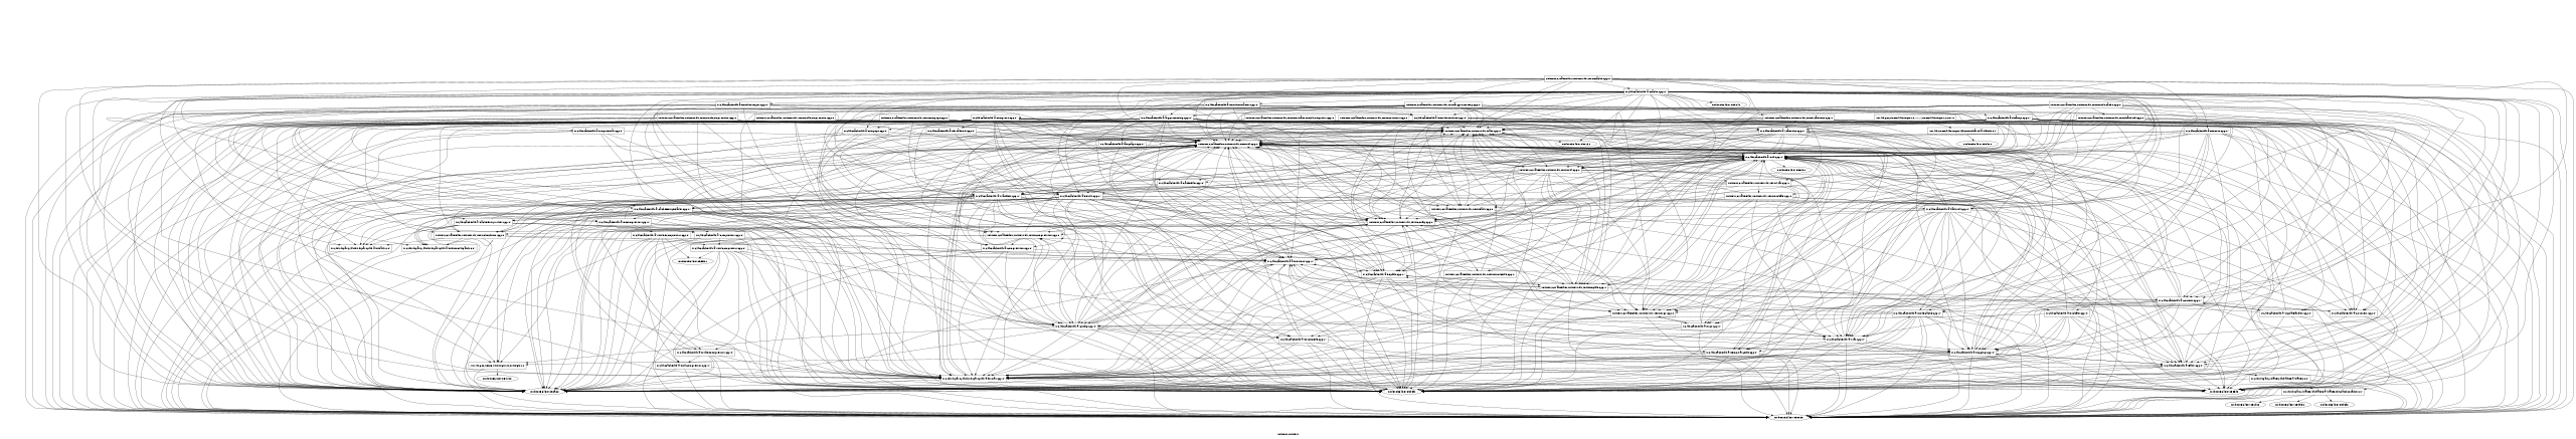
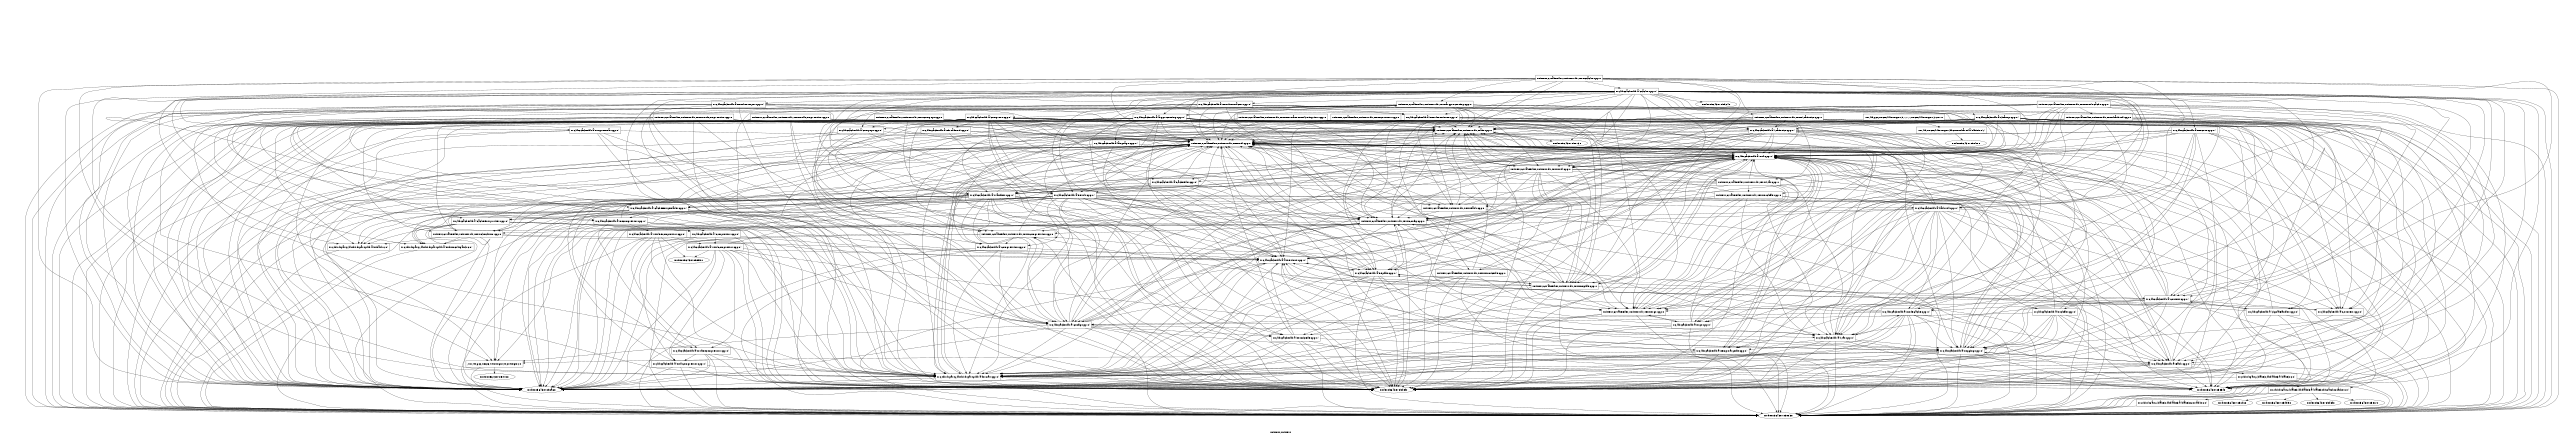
  digraph {
    label="unittest/unittest"
    node [shape=record]
    n1 [label="{/usr/lib/gcc/x86_64-linux-gnu/9/../../../x86_64-linux-gnu/Scrt1.o}"]
    n2 [label="{unittest/CMakeFiles/unittest.dir/main.cpp.o}"]
    Node0x5643e785e838 [shape=""]
    n4 [label="{/usr/lib/x86_64-linux-gnu/libc_nonshared.a(elf-init.oS)}"]
    n5 [label="{/usr/lib/gcc/x86_64-linux-gnu/9/crtbeginS.o}"]
    n6 [label="{unittest/CMakeFiles/unittest.dir/TestUtil.cpp.o}"]
    Node0x5643e785def0 [shape=""]
    Node0x5643e785ca68 [shape=""]
    Node0x5643e785e5f8 [shape=""]
    n10 [label="{src/libccache_lib.a(Util.cpp.o)}"]
    n11 [label="{src/third_party/libthird_party_lib.a(format.cpp.o)}"]
    Node0x5643e785e130 [shape=""]
    Node0x5643e785eb08 [shape=""]
    Node0x5643e785d488 [shape=""]
    n15 [label="{unittest/CMakeFiles/unittest.dir/test_Config.cpp.o}"]
    n16 [label="{src/libccache_lib.a(Config.cpp.o)}"]
    n17 [label="{unittest/CMakeFiles/unittest.dir/test_Depfile.cpp.o}"]
    n18 [label="{src/libccache_lib.a(Depfile.cpp.o)}"]
    n19 [label="{src/libccache_lib.a(Hash.cpp.o)}"]
    n20 [label="{src/libccache_lib.a(Stat.cpp.o)}"]
    n21 [label="{unittest/CMakeFiles/unittest.dir/test_Util.cpp.o}"]
    n22 [label="{src/libccache_lib.a(TemporaryFile.cpp.o)}"]
    n23 [label="{src/libccache_lib.a(assertions.cpp.o)}"]
    n24 [label="{src/libccache_lib.a(Manifest.cpp.o)}"]
    n25 [label="{src/libccache_lib.a(Logging.cpp.o)}"]
-   Node0x5643e785cd80 [shape=""]
    n27 [label="{unittest/CMakeFiles/unittest.dir/test_Args.cpp.o}"]
    n28 [label="{unittest/CMakeFiles/unittest.dir/test_Checksum.cpp.o}"]
    n29 [label="{unittest/CMakeFiles/unittest.dir/test_Compression.cpp.o}"]
    n30 [label="{src/libccache_lib.a(AtomicFile.cpp.o)}"]
    n31 [label="{src/libccache_lib.a(Context.cpp.o)}"]
    n32 [label="{src/third_party/blake3/libblake3.a(blake3.c.o)}"]
    n33 [label="{src/libccache_lib.a(InodeCache.cpp.o)}"]
    n34 [label="{unittest/CMakeFiles/unittest.dir/test_AtomicFile.cpp.o}"]
    n35 [label="{unittest/CMakeFiles/unittest.dir/test_Hash.cpp.o}"]
    n36 [label="{unittest/CMakeFiles/unittest.dir/test_Stat.cpp.o}"]
    n37 [label="{src/libccache_lib.a(CacheFile.cpp.o)}"]
    n38 [label="{src/third_party/libthird_party_lib.a(xxhash.c.o)}"]
    n39 [label="{src/third_party/libthird_party_lib.a(xxh_x86dispatch.c.o)}"]
    n40 [label="{src/libccache_lib.a(Compression.cpp.o)}"]
    n41 [label="{src/libccache_lib.a(hashutil.cpp.o)}"]
    n42 [label="{src/libccache_lib.a(CacheEntryReader.cpp.o)}"]
    n43 [label="{src/libccache_lib.a(CacheEntryWriter.cpp.o)}"]
    n44 [label="{src/libccache_lib.a(Args.cpp.o)}"]
    n45 [label="{unittest/CMakeFiles/unittest.dir/test_Counters.cpp.o}"]
    n46 [label="{src/libccache_lib.a(Counters.cpp.o)}"]
    n47 [label="{src/libccache_lib.a(SignalHandler.cpp.o)}"]
    n48 [label="{unittest/CMakeFiles/unittest.dir/test_FormatNonstdStringView.cpp.o}"]
    n49 [label="{src/third_party/blake3/libblake3.a(blake3_dispatch_ccache.c.o)}"]
    n50 [label="{unittest/CMakeFiles/unittest.dir/test_Lockfile.cpp.o}"]
    n51 [label="{src/libccache_lib.a(Lockfile.cpp.o)}"]
    n52 [label="{unittest/CMakeFiles/unittest.dir/test_NullCompression.cpp.o}"]
    n53 [label="{src/libccache_lib.a(Compressor.cpp.o)}"]
    n54 [label="{src/libccache_lib.a(Decompressor.cpp.o)}"]
    n55 [label="{src/libccache_lib.a(NullCompressor.cpp.o)}"]
    n56 [label="{src/libccache_lib.a(ZstdCompressor.cpp.o)}"]
    n57 [label="{src/libccache_lib.a(NullDecompressor.cpp.o)}"]
    n58 [label="{src/libccache_lib.a(ZstdDecompressor.cpp.o)}"]
    Node0x5643e785e5b0 [shape=""]
    n60 [label="{unittest/CMakeFiles/unittest.dir/test_Statistics.cpp.o}"]
    n61 [label="{src/libccache_lib.a(Statistics.cpp.o)}"]
    n62 [label="{src/libccache_lib.a(Result.cpp.o)}"]
    n63 [label="{unittest/CMakeFiles/unittest.dir/test_ZstdCompression.cpp.o}"]
    n64 [label="{unittest/CMakeFiles/unittest.dir/test_argprocessing.cpp.o}"]
    n65 [label="{src/libccache_lib.a(argprocessing.cpp.o)}"]
    n66 [label="{src/libccache_lib.a(compopt.cpp.o)}"]
    n67 [label="{src/libccache_lib.a(language.cpp.o)}"]
    n68 [label="{unittest/CMakeFiles/unittest.dir/test_ccache.cpp.o}"]
    n69 [label="{src/libccache_lib.a(ccache.cpp.o)}"]
    n70 [label="{src/libccache_lib.a(ProgressBar.cpp.o)}"]
    n71 [label="{src/libccache_lib.a(ResultRetriever.cpp.o)}"]
    n72 [label="{src/libccache_lib.a(ResultDumper.cpp.o)}"]
    n73 [label="{src/libccache_lib.a(ResultExtractor.cpp.o)}"]
    n74 [label="{src/libccache_lib.a(cleanup.cpp.o)}"]
    n75 [label="{src/libccache_lib.a(compress.cpp.o)}"]
    n76 [label="{src/libccache_lib.a(execute.cpp.o)}"]
    n77 [label=Node0x5643e785d240 shape=""]
    n78 [label="{src/libccache_lib.a(ThreadPool.cpp.o)}"]
    n79 [label="{unittest/CMakeFiles/unittest.dir/test_compopt.cpp.o}"]
    n80 [label="{unittest/CMakeFiles/unittest.dir/test_hashutil.cpp.o}"]
    Node0x5643e785cdc8 [shape=""]
    Node0x5643e785d998 [shape=""]
    Node0x5643e785d3f8 [shape=""]
+   n84 [label="{src/third_party/blake3/libblake3.a(blake3_portable.c.o)}"]
+   Node0x5643e785ec70 [shape=""]
    n86 [label="{unittest/CMakeFiles/unittest.dir/test_InodeCache.cpp.o}"]
    n1 -> n2
    n1 -> Node0x5643e785e838
    n1 -> n4
    n2 -> Node0x5643e785e838
    n2 -> n5
    n2 -> n6
    n2 -> Node0x5643e785def0
    n2 -> Node0x5643e785ca68
    n2 -> Node0x5643e785e5f8
    n2 -> n10
    n2 -> n11
    n2 -> Node0x5643e785e130
    n4 -> Node0x5643e785eb08
    n5 -> Node0x5643e785e838
    n5 -> Node0x5643e785d488
    n6 -> Node0x5643e785e838
    n6 -> Node0x5643e785def0
    n6 -> Node0x5643e785ca68
    n6 -> Node0x5643e785e5f8
    n6 -> n10
    n6 -> n11
    n10 -> n2
    n10 -> Node0x5643e785e838
    n10 -> n5
    n10 -> n6
    n10 -> Node0x5643e785def0
    n10 -> Node0x5643e785ca68
    n10 -> Node0x5643e785e5f8
    n10 -> n11
    n10 -> n15
    n10 -> n16
    n10 -> n17
    n10 -> n18
    n10 -> n19
    n10 -> n20
    n10 -> n21
    n10 -> n22
    n10 -> n23
    n10 -> n24
    n10 -> n25
-   n10 -> Node0x5643e785cd80
    n11 -> n2
    n11 -> Node0x5643e785e838
    n11 -> n6
    n11 -> Node0x5643e785def0
    n11 -> Node0x5643e785ca68
    n11 -> Node0x5643e785e5f8
    n15 -> n2
    n15 -> Node0x5643e785e838
    n15 -> n6
    n15 -> Node0x5643e785def0
    n15 -> Node0x5643e785ca68
    n15 -> n10
    n15 -> n11
    n15 -> n16
    n15 -> n27
    n15 -> n28
    n15 -> n29
    n16 -> n2
    n16 -> Node0x5643e785e838
    n16 -> n5
    n16 -> n6
    n16 -> Node0x5643e785def0
    n16 -> Node0x5643e785ca68
    n16 -> Node0x5643e785e5f8
    n16 -> n10
    n16 -> n11
    n16 -> n15
    n16 -> n20
    n16 -> n23
    n16 -> n29
    n16 -> n30
    n17 -> n2
    n17 -> Node0x5643e785e838
    n17 -> n6
    n17 -> Node0x5643e785def0
    n17 -> Node0x5643e785ca68
    n17 -> n10
    n17 -> n11
    n17 -> n15
    n17 -> n18
    n17 -> n27
    n17 -> n29
    n17 -> n31
    n18 -> n2
    n18 -> Node0x5643e785e838
    n18 -> n6
    n18 -> Node0x5643e785def0
    n18 -> Node0x5643e785ca68
    n18 -> n10
    n18 -> n11
    n18 -> n15
    n18 -> n17
    n18 -> n23
    n18 -> n25
    n19 -> Node0x5643e785e838
    n19 -> n6
    n19 -> Node0x5643e785def0
    n19 -> Node0x5643e785ca68
    n19 -> Node0x5643e785e5f8
    n19 -> n10
    n19 -> n11
    n19 -> n25
    n19 -> n32
    n20 -> Node0x5643e785e838
    n20 -> n6
    n20 -> Node0x5643e785def0
    n20 -> Node0x5643e785ca68
    n20 -> Node0x5643e785e5f8
    n20 -> n11
    n20 -> n19
    n20 -> n25
    n20 -> n33
    n21 -> n2
    n21 -> Node0x5643e785e838
    n21 -> n6
    n21 -> Node0x5643e785def0
    n21 -> Node0x5643e785ca68
    n21 -> Node0x5643e785e5f8
    n21 -> n10
    n21 -> n11
    n21 -> n15
    n21 -> n17
    n21 -> n20
    n21 -> n27
    n21 -> n28
    n21 -> n29
    n21 -> n34
    n21 -> n35
    n21 -> n36
    n21 -> n37
    n22 -> Node0x5643e785e838
    n22 -> n6
    n22 -> Node0x5643e785def0
    n22 -> Node0x5643e785ca68
    n22 -> Node0x5643e785e5f8
    n22 -> n10
    n22 -> n11
    n22 -> n23
    n23 -> Node0x5643e785e838
    n23 -> n6
    n23 -> Node0x5643e785def0
    n23 -> Node0x5643e785ca68
    n23 -> n10
    n23 -> n11
    n23 -> n17
    n23 -> n18
    n24 -> n2
    n24 -> Node0x5643e785e838
    n24 -> n5
    n24 -> n6
    n24 -> Node0x5643e785def0
    n24 -> Node0x5643e785ca68
    n24 -> n10
    n24 -> n11
    n24 -> n15
    n24 -> n16
    n24 -> n18
    n24 -> n19
    n24 -> n20
    n24 -> n25
    n24 -> n30
    n24 -> n38
    n24 -> n39
    n24 -> n40
    n24 -> n41
    n24 -> n42
    n24 -> n43
    n25 -> Node0x5643e785e838
    n25 -> n5
    n25 -> n6
    n25 -> Node0x5643e785def0
    n25 -> Node0x5643e785ca68
    n25 -> Node0x5643e785e5f8
    n25 -> n10
    n25 -> n11
    n25 -> n19
    n27 -> n2
    n27 -> Node0x5643e785e838
    n27 -> n6
    n27 -> Node0x5643e785def0
    n27 -> Node0x5643e785ca68
    n27 -> n10
    n27 -> n44
    n28 -> n2
    n28 -> Node0x5643e785e838
    n28 -> n6
    n28 -> Node0x5643e785def0
    n28 -> Node0x5643e785ca68
    n28 -> n38
    n28 -> n39
    n29 -> n2
    n29 -> Node0x5643e785e838
    n29 -> n6
    n29 -> Node0x5643e785def0
    n29 -> Node0x5643e785ca68
    n29 -> n40
    n30 -> Node0x5643e785e838
    n30 -> n6
    n30 -> Node0x5643e785def0
    n30 -> Node0x5643e785ca68
    n30 -> Node0x5643e785e5f8
    n30 -> n10
    n30 -> n11
    n30 -> n22
    n30 -> n23
    n31 -> n2
    n31 -> Node0x5643e785e838
    n31 -> n6
    n31 -> Node0x5643e785def0
    n31 -> Node0x5643e785ca68
    n31 -> n10
    n31 -> n11
    n31 -> n25
    n31 -> n27
    n31 -> n29
    n31 -> n33
    n31 -> n46
    n31 -> n47
    n32 -> Node0x5643e785e838
    n32 -> Node0x5643e785ca68
    n32 -> n49
    n33 -> Node0x5643e785e838
    n33 -> n6
    n33 -> Node0x5643e785def0
    n33 -> Node0x5643e785ca68
    n33 -> Node0x5643e785e5f8
    n33 -> n10
    n33 -> n11
    n33 -> n16
    n33 -> n18
    n33 -> n19
    n33 -> n22
    n33 -> n23
    n33 -> n25
    n34 -> n2
    n34 -> Node0x5643e785e838
    n34 -> n6
    n34 -> Node0x5643e785def0
    n34 -> Node0x5643e785ca68
    n34 -> n10
    n34 -> n27
    n34 -> n30
    n35 -> n2
    n35 -> Node0x5643e785e838
    n35 -> n6
    n35 -> Node0x5643e785def0
    n35 -> Node0x5643e785ca68
    n35 -> n10
    n35 -> n15
    n35 -> n19
    n36 -> n2
    n36 -> Node0x5643e785e838
    n36 -> n6
    n36 -> Node0x5643e785def0
    n36 -> Node0x5643e785ca68
    n36 -> n10
    n36 -> n15
    n36 -> n20
    n36 -> n27
    n36 -> n28
    n36 -> n35
    n36 -> n50
    n37 -> Node0x5643e785e838
    n37 -> n6
    n37 -> Node0x5643e785def0
    n37 -> n20
    n37 -> n24
    n37 -> n62
    n38 -> Node0x5643e785e838
    n39 -> Node0x5643e785e838
    n40 -> Node0x5643e785e838
    n40 -> n6
    n40 -> Node0x5643e785def0
    n40 -> Node0x5643e785ca68
    n40 -> n11
    n40 -> n23
    n41 -> n2
    n41 -> Node0x5643e785e838
    n41 -> n6
    n41 -> Node0x5643e785def0
    n41 -> Node0x5643e785ca68
    n41 -> Node0x5643e785e5f8
    n41 -> n10
    n41 -> n11
    n41 -> n15
    n41 -> n19
    n41 -> n20
    n41 -> n22
    n41 -> n25
    n41 -> n27
    n41 -> n33
    n41 -> n44
    n41 -> n49
    n42 -> Node0x5643e785e838
    n42 -> n6
    n42 -> Node0x5643e785def0
    n42 -> Node0x5643e785ca68
    n42 -> n11
    n42 -> n16
    n42 -> n38
    n42 -> n39
    n42 -> n40
    n42 -> n54
    n43 -> Node0x5643e785e838
    n43 -> n6
    n43 -> Node0x5643e785def0
    n43 -> Node0x5643e785ca68
    n43 -> n11
    n43 -> n38
    n43 -> n39
    n43 -> n53
    n44 -> Node0x5643e785e838
    n44 -> n6
    n44 -> Node0x5643e785def0
    n44 -> Node0x5643e785ca68
    n44 -> n10
    n44 -> n15
    n44 -> n27
    n45 -> n2
    n45 -> Node0x5643e785e838
    n45 -> n6
    n45 -> Node0x5643e785def0
    n45 -> Node0x5643e785ca68
    n45 -> n27
    n45 -> n28
    n45 -> n46
    n46 -> Node0x5643e785e838
    n46 -> Node0x5643e785def0
    n46 -> n23
    n47 -> Node0x5643e785e838
    n47 -> n6
    n47 -> Node0x5643e785def0
    n47 -> Node0x5643e785e5f8
    n47 -> n23
    n47 -> n31
    n48 -> n2
    n48 -> Node0x5643e785e838
    n48 -> n6
    n48 -> Node0x5643e785def0
    n48 -> Node0x5643e785ca68
    n48 -> n11
    n48 -> n15
    n48 -> n17
    n48 -> n29
    n49 -> Node0x5643e785e838
    n49 -> Node0x5643e785cdc8
    n49 -> Node0x5643e785d998
    n49 -> Node0x5643e785d3f8
+   n49 -> n84
+   n49 -> Node0x5643e785ec70
    n50 -> n2
    n50 -> Node0x5643e785e838
    n50 -> n6
    n50 -> Node0x5643e785def0
    n50 -> Node0x5643e785ca68
    n50 -> n20
    n50 -> n27
    n50 -> n35
    n50 -> n51
    n51 -> Node0x5643e785e838
    n51 -> n6
    n51 -> Node0x5643e785def0
    n51 -> Node0x5643e785ca68
    n51 -> Node0x5643e785e5f8
    n51 -> n10
    n51 -> n11
    n51 -> n16
    n51 -> n19
    n51 -> n25
    n52 -> n2
    n52 -> Node0x5643e785e838
    n52 -> n6
    n52 -> Node0x5643e785def0
    n52 -> Node0x5643e785ca68
    n52 -> n29
    n52 -> n35
    n52 -> n53
    n52 -> n54
    n53 -> n6
    n53 -> Node0x5643e785def0
    n53 -> Node0x5643e785ca68
    n53 -> n23
    n53 -> n55
    n53 -> n56
    n54 -> n6
    n54 -> Node0x5643e785def0
    n54 -> Node0x5643e785ca68
    n54 -> n23
    n54 -> n57
    n54 -> n58
    n55 -> Node0x5643e785e838
    n55 -> n6
    n55 -> Node0x5643e785def0
    n55 -> Node0x5643e785ca68
    n55 -> n11
    n56 -> Node0x5643e785e838
    n56 -> n6
    n56 -> Node0x5643e785def0
    n56 -> Node0x5643e785ca68
    n56 -> n11
    n56 -> n16
    n56 -> n23
    n56 -> n25
    n56 -> n55
    n56 -> n57
    n56 -> Node0x5643e785e5b0
    n57 -> Node0x5643e785e838
    n57 -> n6
    n57 -> Node0x5643e785def0
    n57 -> Node0x5643e785ca68
    n57 -> n11
    n57 -> n55
    n58 -> Node0x5643e785e838
    n58 -> n6
    n58 -> Node0x5643e785def0
    n58 -> Node0x5643e785ca68
    n58 -> n11
    n58 -> n23
    n58 -> n56
    n58 -> n57
    n58 -> Node0x5643e785e5b0
    n60 -> n2
    n60 -> Node0x5643e785e838
    n60 -> n6
    n60 -> Node0x5643e785def0
    n60 -> Node0x5643e785ca68
    n60 -> n10
    n60 -> n11
    n60 -> n27
    n60 -> n28
    n60 -> n36
    n60 -> n46
    n60 -> n61
    n61 -> Node0x5643e785e838
    n61 -> n6
    n61 -> Node0x5643e785def0
    n61 -> Node0x5643e785ca68
    n61 -> n10
    n61 -> n11
    n61 -> n15
    n61 -> n16
    n61 -> n17
    n61 -> n18
    n61 -> n19
    n61 -> n20
    n61 -> n24
    n61 -> n25
    n61 -> n30
    n61 -> n46
    n61 -> n51
    n61 -> n60
    n62 -> Node0x5643e785e838
    n62 -> n5
    n62 -> n6
    n62 -> Node0x5643e785def0
    n62 -> Node0x5643e785ca68
    n62 -> Node0x5643e785e5f8
    n62 -> n10
    n62 -> n11
    n62 -> n15
    n62 -> n16
    n62 -> n17
    n62 -> n18
    n62 -> n20
    n62 -> n25
    n62 -> n30
    n62 -> n38
    n62 -> n40
    n62 -> n42
    n62 -> n43
    n62 -> n46
    n63 -> n2
    n63 -> Node0x5643e785e838
    n63 -> n6
    n63 -> Node0x5643e785def0
    n63 -> Node0x5643e785ca68
    n63 -> n29
    n63 -> n35
    n63 -> n53
    n63 -> n54
    n64 -> n2
    n64 -> Node0x5643e785e838
    n64 -> n6
    n64 -> Node0x5643e785def0
    n64 -> Node0x5643e785ca68
    n64 -> n10
    n64 -> n11
    n64 -> n15
    n64 -> n17
    n64 -> n21
    n64 -> n27
    n64 -> n31
    n64 -> n34
    n64 -> n35
    n64 -> n44
    n64 -> n65
    n65 -> n2
    n65 -> Node0x5643e785e838
    n65 -> n5
    n65 -> n6
    n65 -> Node0x5643e785def0
    n65 -> Node0x5643e785ca68
    n65 -> n10
    n65 -> n11
    n65 -> n17
    n65 -> n18
    n65 -> n20
    n65 -> n23
    n65 -> n24
    n65 -> n25
    n65 -> n27
    n65 -> n44
    n65 -> n64
    n65 -> n66
    n65 -> n67
    n66 -> Node0x5643e785e838
    n66 -> n6
    n66 -> Node0x5643e785def0
    n66 -> Node0x5643e785ca68
    n66 -> n11
    n66 -> n18
    n67 -> Node0x5643e785e838
    n67 -> Node0x5643e785def0
    n67 -> n10
    n68 -> n2
    n68 -> Node0x5643e785e838
    n68 -> n6
    n68 -> Node0x5643e785def0
    n68 -> Node0x5643e785ca68
    n68 -> n10
    n68 -> n11
    n68 -> n15
    n68 -> n17
    n68 -> n21
    n68 -> n27
    n68 -> n31
    n68 -> n35
    n68 -> n44
    n68 -> n64
    n68 -> n69
    n69 -> n2
    n69 -> Node0x5643e785e838
    n69 -> n6
    n69 -> Node0x5643e785def0
    n69 -> Node0x5643e785ca68
    n69 -> Node0x5643e785e5f8
    n69 -> n10
    n69 -> n11
    n69 -> Node0x5643e785e130
    n69 -> n15
    n69 -> n16
    n69 -> n17
    n69 -> n18
    n69 -> n19
    n69 -> n20
    n69 -> n21
    n69 -> n22
    n69 -> n23
    n69 -> n24
    n69 -> n25
    n69 -> n27
    n69 -> n29
    n69 -> n31
    n69 -> n38
    n69 -> n39
    n69 -> n41
    n69 -> n44
    n69 -> n46
    n69 -> n47
    n69 -> n60
    n69 -> n61
    n69 -> n62
    n69 -> n65
    n69 -> n66
    n69 -> n70
    n69 -> n71
    n69 -> n72
    n69 -> n73
    n69 -> n74
    n69 -> n75
    n69 -> n76
    n69 -> n77
    n70 -> Node0x5643e785e838
    n70 -> n6
    n70 -> Node0x5643e785def0
    n70 -> Node0x5643e785ca68
    n70 -> n11
    n70 -> n16
    n71 -> n2
    n71 -> Node0x5643e785e838
    n71 -> n6
    n71 -> Node0x5643e785def0
    n71 -> Node0x5643e785ca68
    n71 -> Node0x5643e785e5f8
    n71 -> n10
    n71 -> n11
    n71 -> n15
    n71 -> n16
    n71 -> n18
    n71 -> n23
    n71 -> n25
    n71 -> n62
    n72 -> Node0x5643e785e838
    n72 -> n6
    n72 -> Node0x5643e785def0
    n72 -> Node0x5643e785ca68
    n72 -> n11
    n72 -> n16
    n72 -> n18
    n72 -> n42
    n72 -> n62
    n72 -> n71
    n73 -> Node0x5643e785e838
    n73 -> n6
    n73 -> Node0x5643e785def0
    n73 -> Node0x5643e785ca68
    n73 -> Node0x5643e785e5f8
    n73 -> n10
    n73 -> n11
    n73 -> n15
    n73 -> n23
    n73 -> n62
    n73 -> n71
    n74 -> Node0x5643e785e838
    n74 -> n6
    n74 -> Node0x5643e785def0
    n74 -> Node0x5643e785ca68
    n74 -> Node0x5643e785e5f8
    n74 -> n10
    n74 -> n11
    n74 -> n16
    n74 -> n19
    n74 -> n21
    n74 -> n25
    n74 -> n33
    n74 -> n37
    n74 -> n46
    n74 -> n61
    n75 -> Node0x5643e785e838
    n75 -> n6
    n75 -> Node0x5643e785def0
    n75 -> Node0x5643e785ca68
    n75 -> Node0x5643e785e5f8
    n75 -> n10
    n75 -> n11
    n75 -> n15
    n75 -> n16
    n75 -> n20
    n75 -> n21
    n75 -> n23
    n75 -> n24
    n75 -> n25
    n75 -> n30
    n75 -> n37
    n75 -> n38
    n75 -> n42
    n75 -> n43
    n75 -> n46
    n75 -> n61
    n75 -> n62
    n75 -> n78
    n76 -> Node0x5643e785e838
    n76 -> n6
    n76 -> Node0x5643e785def0
    n76 -> Node0x5643e785ca68
    n76 -> Node0x5643e785e5f8
    n76 -> n10
    n76 -> n11
    n76 -> n20
    n76 -> n22
    n76 -> n23
    n76 -> n25
    n76 -> n47
    n78 -> Node0x5643e785e838
    n78 -> n6
    n78 -> Node0x5643e785def0
    n78 -> Node0x5643e785ca68
    n78 -> Node0x5643e785e5f8
    n79 -> n2
    n79 -> Node0x5643e785e838
    n79 -> n6
    n79 -> Node0x5643e785def0
    n79 -> Node0x5643e785ca68
    n79 -> n27
    n79 -> n66
    n80 -> n2
    n80 -> Node0x5643e785e838
    n80 -> n6
    n80 -> Node0x5643e785def0
    n80 -> Node0x5643e785ca68
    n80 -> n10
    n80 -> n19
    n80 -> n27
    n80 -> n31
    n80 -> n41
+   n84 -> Node0x5643e785e838
    n86 -> n2
    n86 -> Node0x5643e785e838
    n86 -> n6
    n86 -> Node0x5643e785def0
    n86 -> Node0x5643e785ca68
    n86 -> n10
    n86 -> n16
    n86 -> n19
    n86 -> n20
    n86 -> n21
    n86 -> n27
    n86 -> n31
    n86 -> n33
    n86 -> n36
    n86 -> n50
    n86 -> n80
  }
